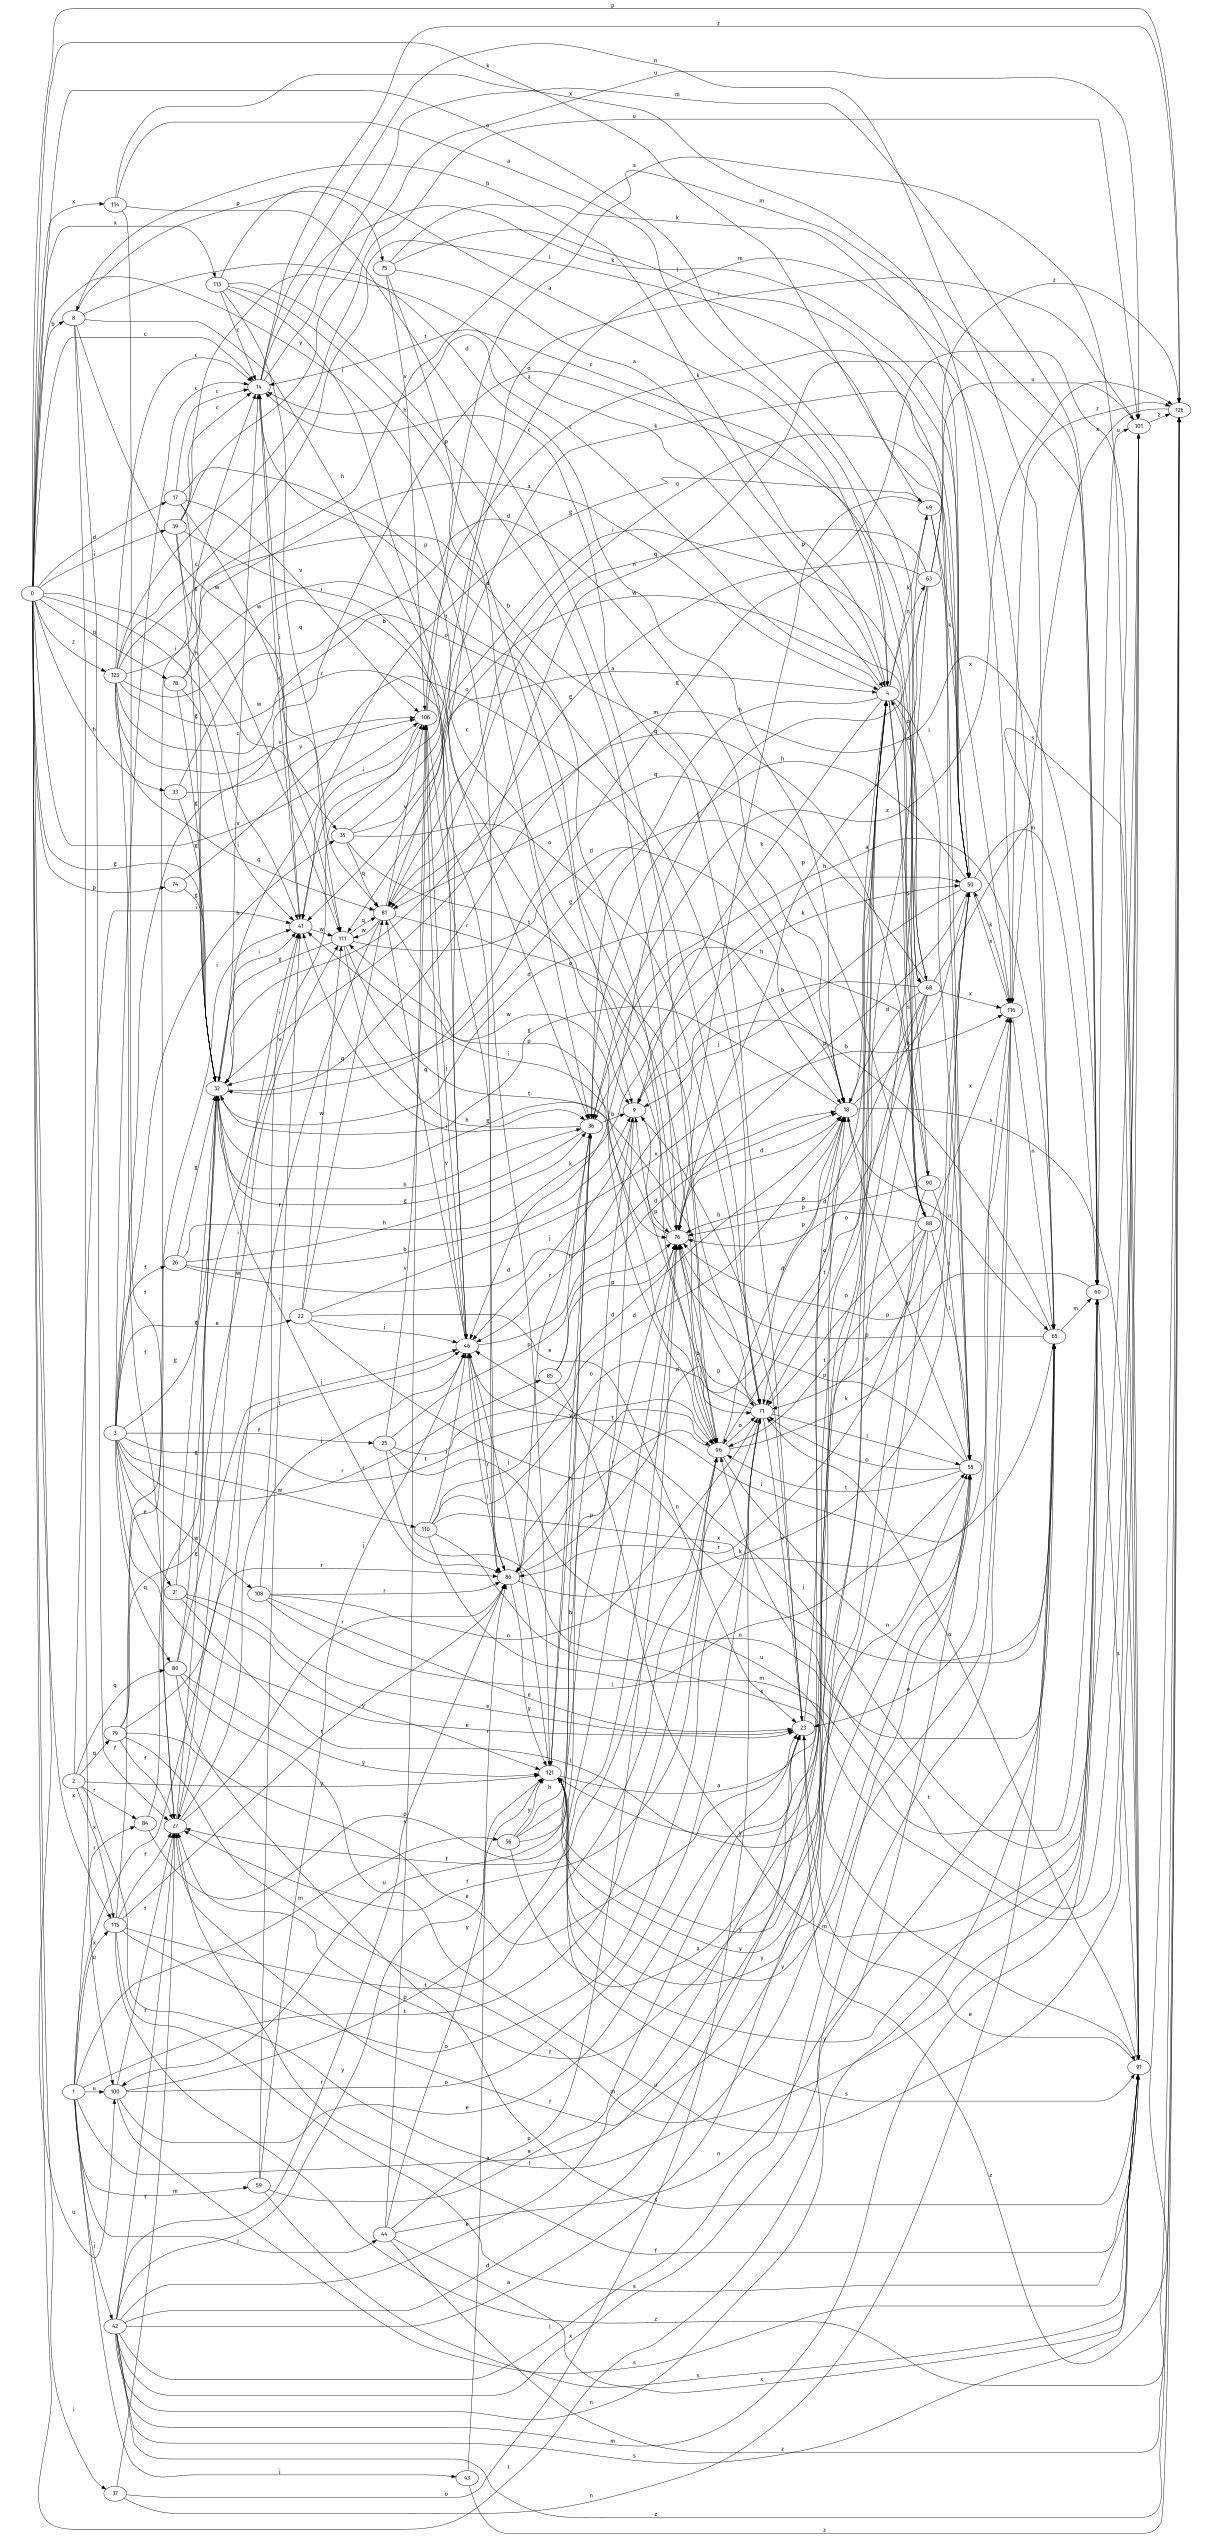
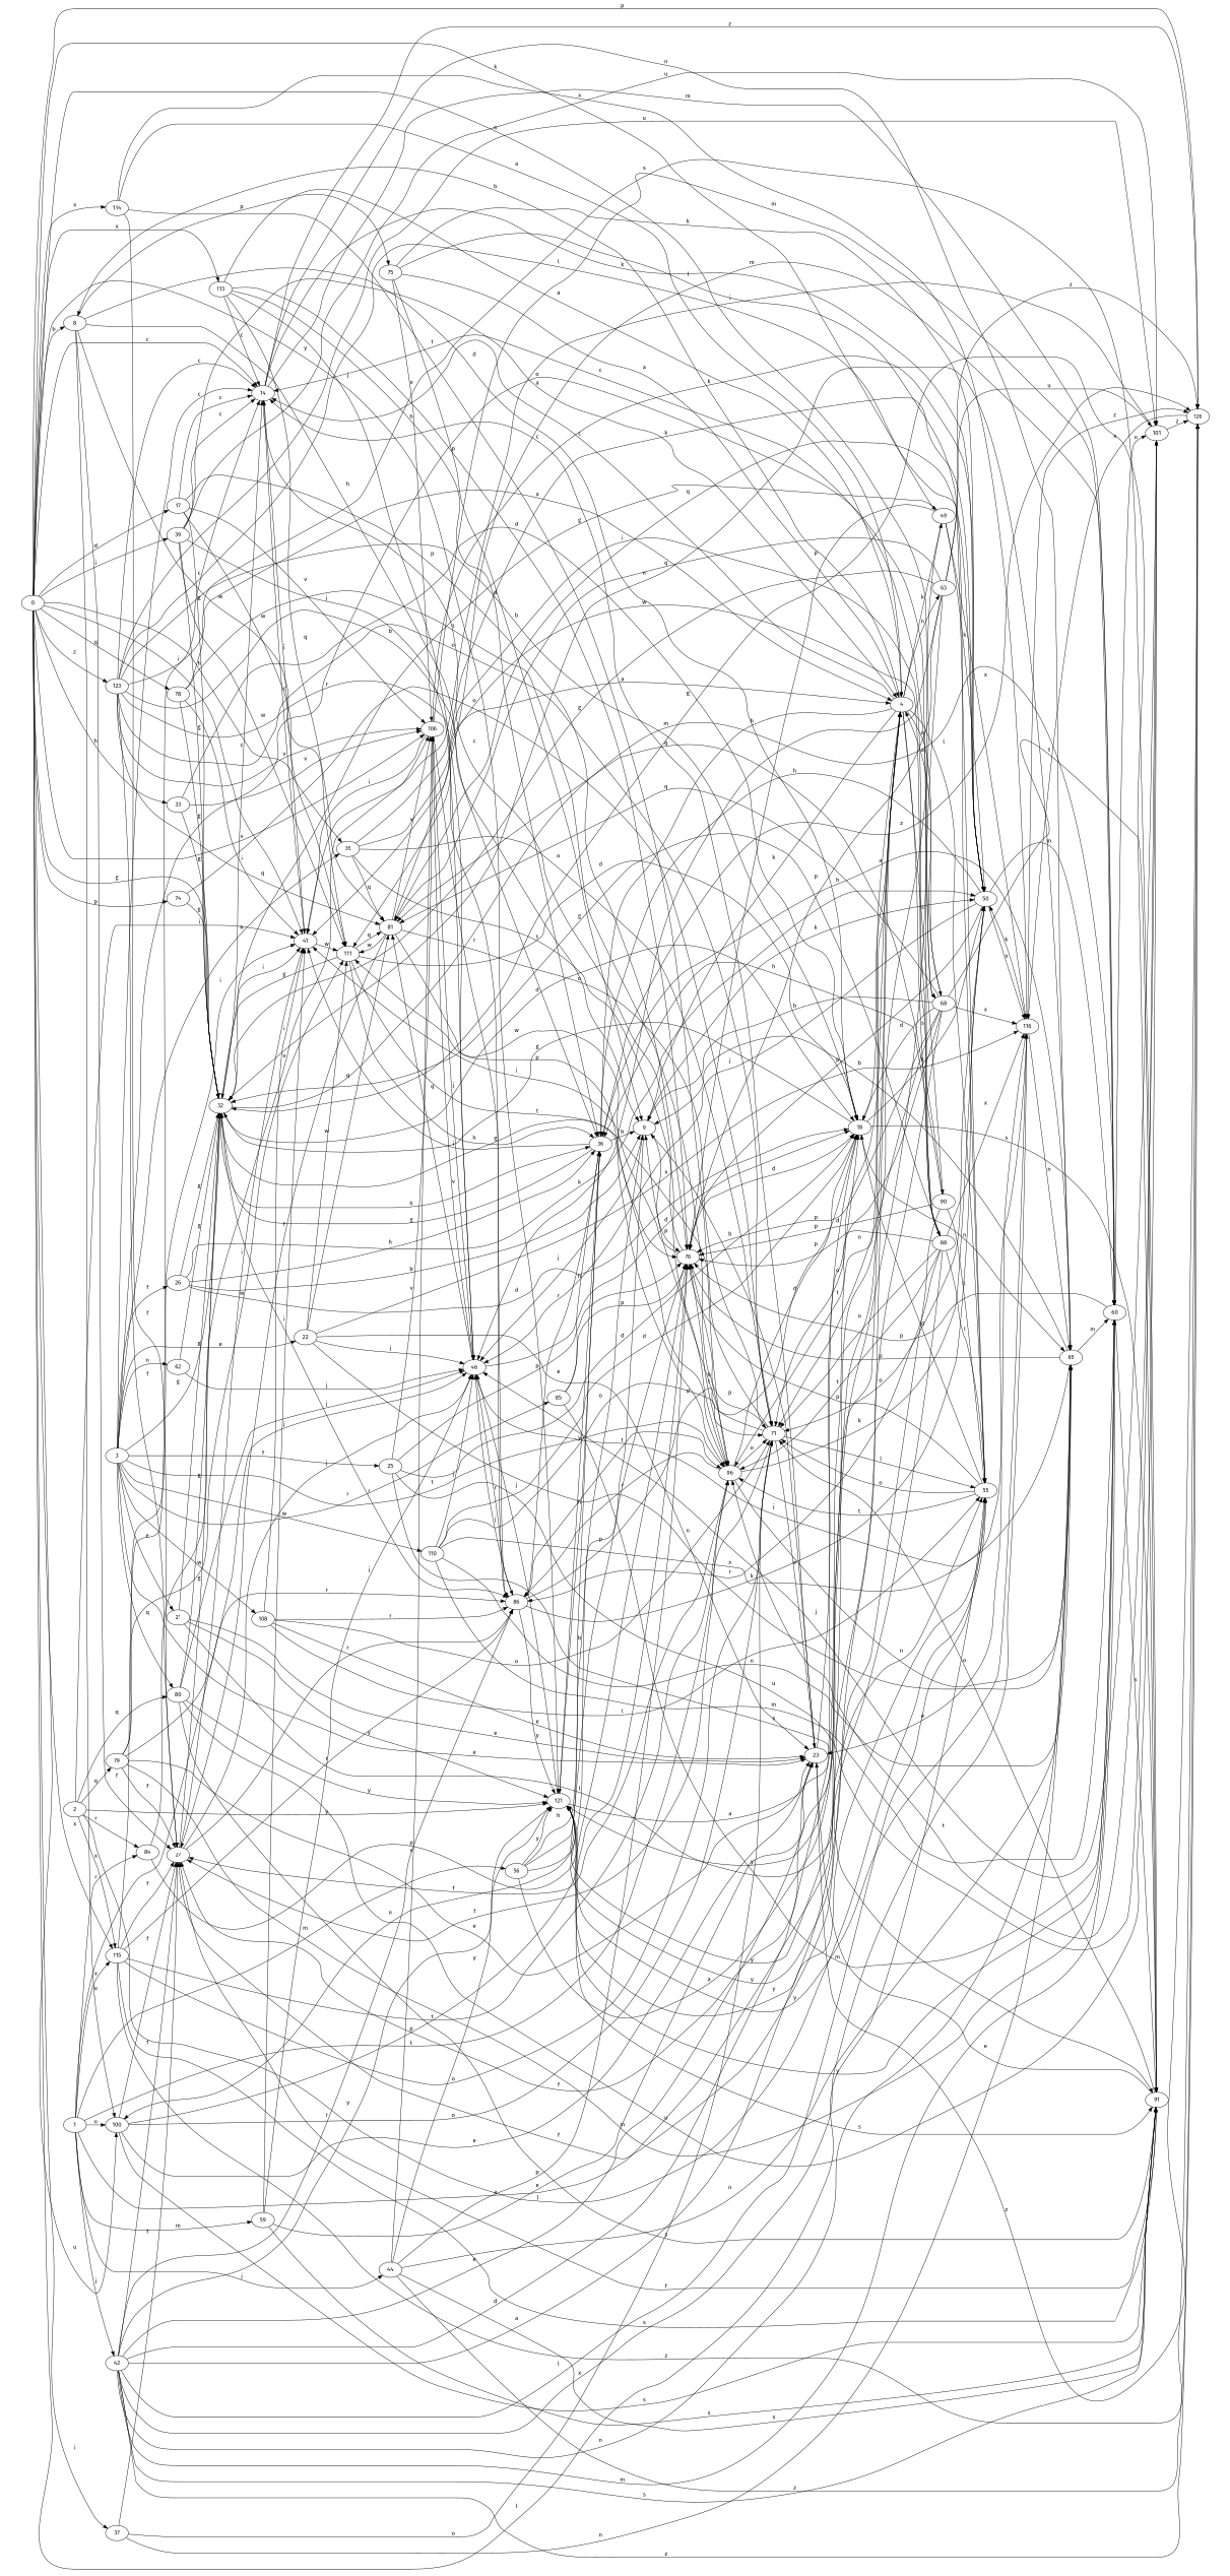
  strict digraph {
    fontname="Fira Sans"
    rankdir=LR
    node [fontname="Fira Sans"]
    edge [fontname="Fira Sans"]
    0
    8
    14
    17
    32
    33
    35
    37
    39
    41
    49
    55
    68
    74
    78
    100
    106
    113
    114
    115
    121
    123
    126
    36
    18
    27
    75
    111
    50
    60
    65
    76
    86
    4
    96
    71
    81
    46
    101
    116
    9
    91
    23
    1
    42
-   43
    44
    56
    59
    84
    63
    88
    90
    2
    79
    80
    3
    21
    22
    25
    26
+   62
    85
    108
    110
    0 -> 8 [label=b]
    0 -> 14 [label=c]
    0 -> 17 [label=d]
    0 -> 32 [label=g]
    0 -> 33 [label=h]
    0 -> 35 [label=h]
    0 -> 37 [label=i]
    0 -> 39 [label=i]
    0 -> 41 [label=i]
    0 -> 49 [label=k]
    0 -> 55 [label=l]
    0 -> 68 [label=o]
    0 -> 74 [label=p]
    0 -> 78 [label=q]
    0 -> 100 [label=u]
    0 -> 106 [label=v]
    0 -> 113 [label=x]
    0 -> 114 [label=x]
    0 -> 115 [label=x]
    0 -> 121 [label=y]
    0 -> 123 [label=z]
    0 -> 126 [label=p]
    8 -> 100 [label=u]
    8 -> 36 [label=h]
    8 -> 18 [label=d]
    8 -> 27 [label=f]
    8 -> 75 [label=p]
    8 -> 111 [label=w]
    14 -> 41 [label=i]
    14 -> 126 [label=z]
    14 -> 50 [label=k]
    14 -> 60 [label=m]
    14 -> 65 [label=n]
    17 -> 14 [label=c]
    17 -> 32 [label=g]
    17 -> 106 [label=v]
    17 -> 111 [label=w]
    17 -> 76 [label=p]
    32 -> 14 [label=c]
    32 -> 41 [label=i]
    32 -> 36 [label=h]
    32 -> 18 [label=d]
    32 -> 60 [label=m]
    32 -> 65 [label=n]
    32 -> 86 [label=r]
    33 -> 32 [label=g]
    33 -> 106 [label=v]
    33 -> 18 [label=d]
    35 -> 50 [label=k]
    35 -> 4 [label=a]
    35 -> 96 [label=t]
    35 -> 71 [label=o]
    35 -> 81 [label=q]
    37 -> 27 [label=f]
    37 -> 65 [label=n]
    37 -> 71 [label=o]
    39 -> 14 [label=c]
    39 -> 32 [label=g]
    39 -> 111 [label=w]
    39 -> 4 [label=a]
    39 -> 46 [label=j]
    39 -> 101 [label=u]
    41 -> 14 [label=c]
    41 -> 111 [label=w]
    49 -> 32 [label=g]
    49 -> 27 [label=f]
    49 -> 50 [label=k]
    49 -> 76 [label=p]
    49 -> 116 [label=x]
    55 -> 121 [label=y]
    55 -> 18 [label=d]
    55 -> 76 [label=p]
    55 -> 96 [label=t]
    55 -> 71 [label=o]
    68 -> 121 [label=y]
    68 -> 18 [label=d]
    68 -> 76 [label=p]
    68 -> 4 [label=a]
    68 -> 96 [label=t]
    68 -> 71 [label=o]
    68 -> 81 [label=q]
    68 -> 116 [label=x]
    68 -> 9 [label=b]
    68 -> 91 [label=s]
    74 -> 32 [label=g]
    74 -> 71 [label=o]
    78 -> 32 [label=g]
    78 -> 41 [label=i]
    78 -> 4 [label=a]
    78 -> 96 [label=t]
    100 -> 27 [label=f]
    100 -> 76 [label=p]
    100 -> 71 [label=o]
    100 -> 91 [label=s]
    100 -> 23 [label=e]
    106 -> 41 [label=i]
    106 -> 50 [label=k]
    106 -> 60 [label=m]
    106 -> 86 [label=r]
    106 -> 46 [label=j]
    113 -> 14 [label=c]
    113 -> 36 [label=h]
    113 -> 76 [label=p]
    113 -> 4 [label=a]
    113 -> 81 [label=q]
    113 -> 46 [label=j]
    114 -> 27 [label=f]
    114 -> 4 [label=a]
    114 -> 96 [label=t]
    114 -> 116 [label=x]
    115 -> 14 [label=c]
    115 -> 126 [label=z]
    115 -> 27 [label=f]
    115 -> 86 [label=r]
    115 -> 96 [label=t]
    115 -> 71 [label=o]
    115 -> 91 [label=s]
    121 -> 36 [label=h]
    121 -> 4 [label=a]
    121 -> 46 [label=j]
    121 -> 91 [label=s]
    123 -> 14 [label=c]
    123 -> 55 [label=l]
    123 -> 106 [label=v]
    123 -> 18 [label=d]
    123 -> 27 [label=f]
    123 -> 86 [label=r]
    123 -> 71 [label=o]
    123 -> 81 [label=q]
    123 -> 101 [label=u]
    123 -> 9 [label=b]
    123 -> 91 [label=s]
    126 -> 116 [label=x]
    36 -> 32 [label=g]
    36 -> 41 [label=i]
    36 -> 121 [label=y]
    36 -> 126 [label=z]
    36 -> 86 [label=r]
    36 -> 9 [label=b]
    18 -> 32 [label=g]
    18 -> 50 [label=k]
    18 -> 65 [label=n]
    18 -> 4 [label=a]
    18 -> 91 [label=s]
    27 -> 32 [label=g]
    27 -> 41 [label=i]
    27 -> 86 [label=r]
    27 -> 46 [label=j]
    75 -> 55 [label=l]
    75 -> 106 [label=v]
    75 -> 50 [label=k]
    75 -> 4 [label=a]
    75 -> 9 [label=b]
    111 -> 32 [label=g]
    111 -> 36 [label=h]
    111 -> 18 [label=d]
    111 -> 96 [label=t]
    111 -> 81 [label=q]
    50 -> 36 [label=h]
    50 -> 60 [label=m]
    50 -> 76 [label=p]
    50 -> 71 [label=o]
    50 -> 81 [label=q]
    50 -> 46 [label=j]
    50 -> 116 [label=x]
    60 -> 121 [label=y]
    60 -> 76 [label=p]
    60 -> 101 [label=u]
    60 -> 91 [label=s]
    65 -> 36 [label=h]
    65 -> 60 [label=m]
    65 -> 76 [label=p]
    65 -> 46 [label=j]
    65 -> 9 [label=b]
    76 -> 14 [label=c]
    76 -> 18 [label=d]
    76 -> 111 [label=w]
    76 -> 96 [label=t]
    86 -> 121 [label=y]
    86 -> 18 [label=d]
    86 -> 50 [label=k]
    86 -> 96 [label=t]
    86 -> 46 [label=j]
    4 -> 8 [label=b]
    4 -> 14 [label=c]
    4 -> 49 [label=k]
    4 -> 55 [label=l]
    4 -> 68 [label=o]
    4 -> 36 [label=h]
    4 -> 71 [label=o]
    4 -> 9 [label=k]
    4 -> 63 [label=n]
    4 -> 88 [label=s]
    4 -> 90 [label=s]
    96 -> 41 [label=i]
    96 -> 18 [label=d]
    96 -> 27 [label=f]
    96 -> 50 [label=k]
    96 -> 65 [label=n]
    96 -> 86 [label=r]
    96 -> 71 [label=o]
    71 -> 32 [label=g]
    71 -> 55 [label=l]
    71 -> 27 [label=f]
    71 -> 76 [label=p]
    71 -> 9 [label=b]
    71 -> 23 [label=e]
    81 -> 106 [label=v]
    81 -> 27 [label=f]
    81 -> 111 [label=w]
    81 -> 60 [label=m]
    81 -> 76 [label=p]
    81 -> 71 [label=o]
    46 -> 106 [label=v]
    46 -> 18 [label=d]
    46 -> 86 [label=r]
    46 -> 81 [label=q]
    101 -> 41 [label=i]
    101 -> 126 [label=z]
    101 -> 96 [label=t]
    101 -> 46 [label=j]
    116 -> 121 [label=y]
    116 -> 126 [label=z]
    116 -> 50 [label=k]
    116 -> 65 [label=n]
    116 -> 23 [label=e]
    9 -> 100 [label=u]
    9 -> 50 [label=k]
    9 -> 76 [label=p]
    9 -> 46 [label=j]
    91 -> 32 [label=g]
    91 -> 27 [label=f]
    91 -> 71 [label=o]
    91 -> 23 [label=e]
    23 -> 14 [label=c]
    23 -> 126 [label=z]
    23 -> 18 [label=d]
    23 -> 9 [label=b]
    1 -> 100 [label=u]
    1 -> 115 [label=x]
    1 -> 4 [label=a]
    1 -> 96 [label=t]
    1 -> 46 [label=j]
    1 -> 42 [label=j]
-   1 -> 43 [label=j]
    1 -> 44 [label=j]
    1 -> 56 [label=m]
    1 -> 59 [label=m]
    1 -> 84 [label=r]
    42 -> 55 [label=l]
    42 -> 121 [label=y]
    42 -> 126 [label=z]
    42 -> 18 [label=d]
    42 -> 27 [label=f]
    42 -> 60 [label=m]
    42 -> 65 [label=n]
    42 -> 86 [label=r]
    42 -> 4 [label=a]
    42 -> 116 [label=x]
    42 -> 91 [label=s]
    42 -> 23 [label=e]
-   43 -> 126 [label=z]
-   43 -> 86 [label=r]
    44 -> 106 [label=v]
    44 -> 121 [label=y]
    44 -> 126 [label=z]
    44 -> 65 [label=n]
    44 -> 76 [label=p]
    44 -> 91 [label=s]
    56 -> 121 [label=y]
    56 -> 36 [label=h]
    56 -> 76 [label=p]
    56 -> 4 [label=a]
    56 -> 9 [label=b]
    59 -> 41 [label=i]
    59 -> 46 [label=j]
    59 -> 91 [label=s]
    59 -> 23 [label=e]
    84 -> 106 [label=v]
    84 -> 76 [label=p]
    63 -> 32 [label=g]
    63 -> 121 [label=y]
    63 -> 126 [label=z]
    63 -> 76 [label=p]
    63 -> 81 [label=q]
    63 -> 46 [label=j]
    63 -> 101 [label=u]
    88 -> 14 [label=c]
    88 -> 32 [label=g]
    88 -> 41 [label=i]
    88 -> 55 [label=l]
    88 -> 121 [label=y]
    88 -> 111 [label=w]
    88 -> 76 [label=p]
    88 -> 86 [label=r]
    88 -> 96 [label=t]
    88 -> 71 [label=o]
    88 -> 116 [label=x]
    90 -> 55 [label=l]
    90 -> 36 [label=h]
    90 -> 27 [label=f]
    90 -> 76 [label=p]
    90 -> 81 [label=q]
    2 -> 41 [label=i]
    2 -> 55 [label=l]
    2 -> 115 [label=x]
    2 -> 121 [label=y]
    2 -> 84 [label=r]
    2 -> 79 [label=q]
    2 -> 80 [label=q]
    79 -> 41 [label=i]
    79 -> 27 [label=f]
    79 -> 111 [label=w]
    79 -> 60 [label=m]
    79 -> 86 [label=r]
    79 -> 23 [label=e]
    80 -> 32 [label=g]
    80 -> 121 [label=y]
    80 -> 46 [label=j]
    80 -> 101 [label=u]
    80 -> 91 [label=s]
    3 -> 14 [label=c]
    3 -> 32 [label=g]
    3 -> 35 [label=h]
    3 -> 68 [label=o]
    3 -> 96 [label=t]
    3 -> 23 [label=e]
    3 -> 80 [label=q]
    3 -> 21 [label=e]
    3 -> 22 [label=e]
    3 -> 25 [label=f]
    3 -> 26 [label=f]
+   3 -> 62 [label=n]
    3 -> 85 [label=r]
    3 -> 108 [label=w]
    3 -> 110 [label=w]
    21 -> 32 [label=g]
    21 -> 55 [label=l]
    21 -> 121 [label=y]
    21 -> 23 [label=e]
    22 -> 111 [label=w]
    22 -> 65 [label=n]
    22 -> 81 [label=q]
    22 -> 46 [label=j]
    22 -> 116 [label=x]
    22 -> 23 [label=e]
    25 -> 106 [label=v]
    25 -> 18 [label=d]
    25 -> 76 [label=p]
    25 -> 101 [label=u]
    25 -> 91 [label=s]
    26 -> 32 [label=g]
    26 -> 36 [label=h]
    26 -> 18 [label=d]
    26 -> 50 [label=k]
    26 -> 9 [label=b]
+   62 -> 32 [label=g]
+   62 -> 46 [label=j]
    85 -> 36 [label=h]
    85 -> 60 [label=m]
    85 -> 76 [label=p]
    108 -> 41 [label=i]
    108 -> 55 [label=l]
    108 -> 86 [label=r]
    108 -> 71 [label=o]
    108 -> 23 [label=e]
    110 -> 18 [label=d]
    110 -> 60 [label=m]
    110 -> 65 [label=n]
    110 -> 71 [label=o]
    110 -> 46 [label=j]
    110 -> 116 [label=x]
  }
